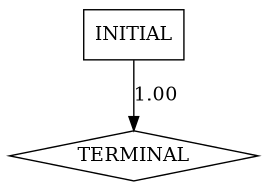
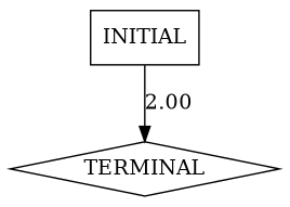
  digraph {
    n1 [label=INITIAL shape=box]
    n2 [label=TERMINAL shape=diamond]
-   n1 -> n2 [label=1.00 weight=1.00]
+   n1 -> n2 [label=2.00 weight=1.00]
  }
